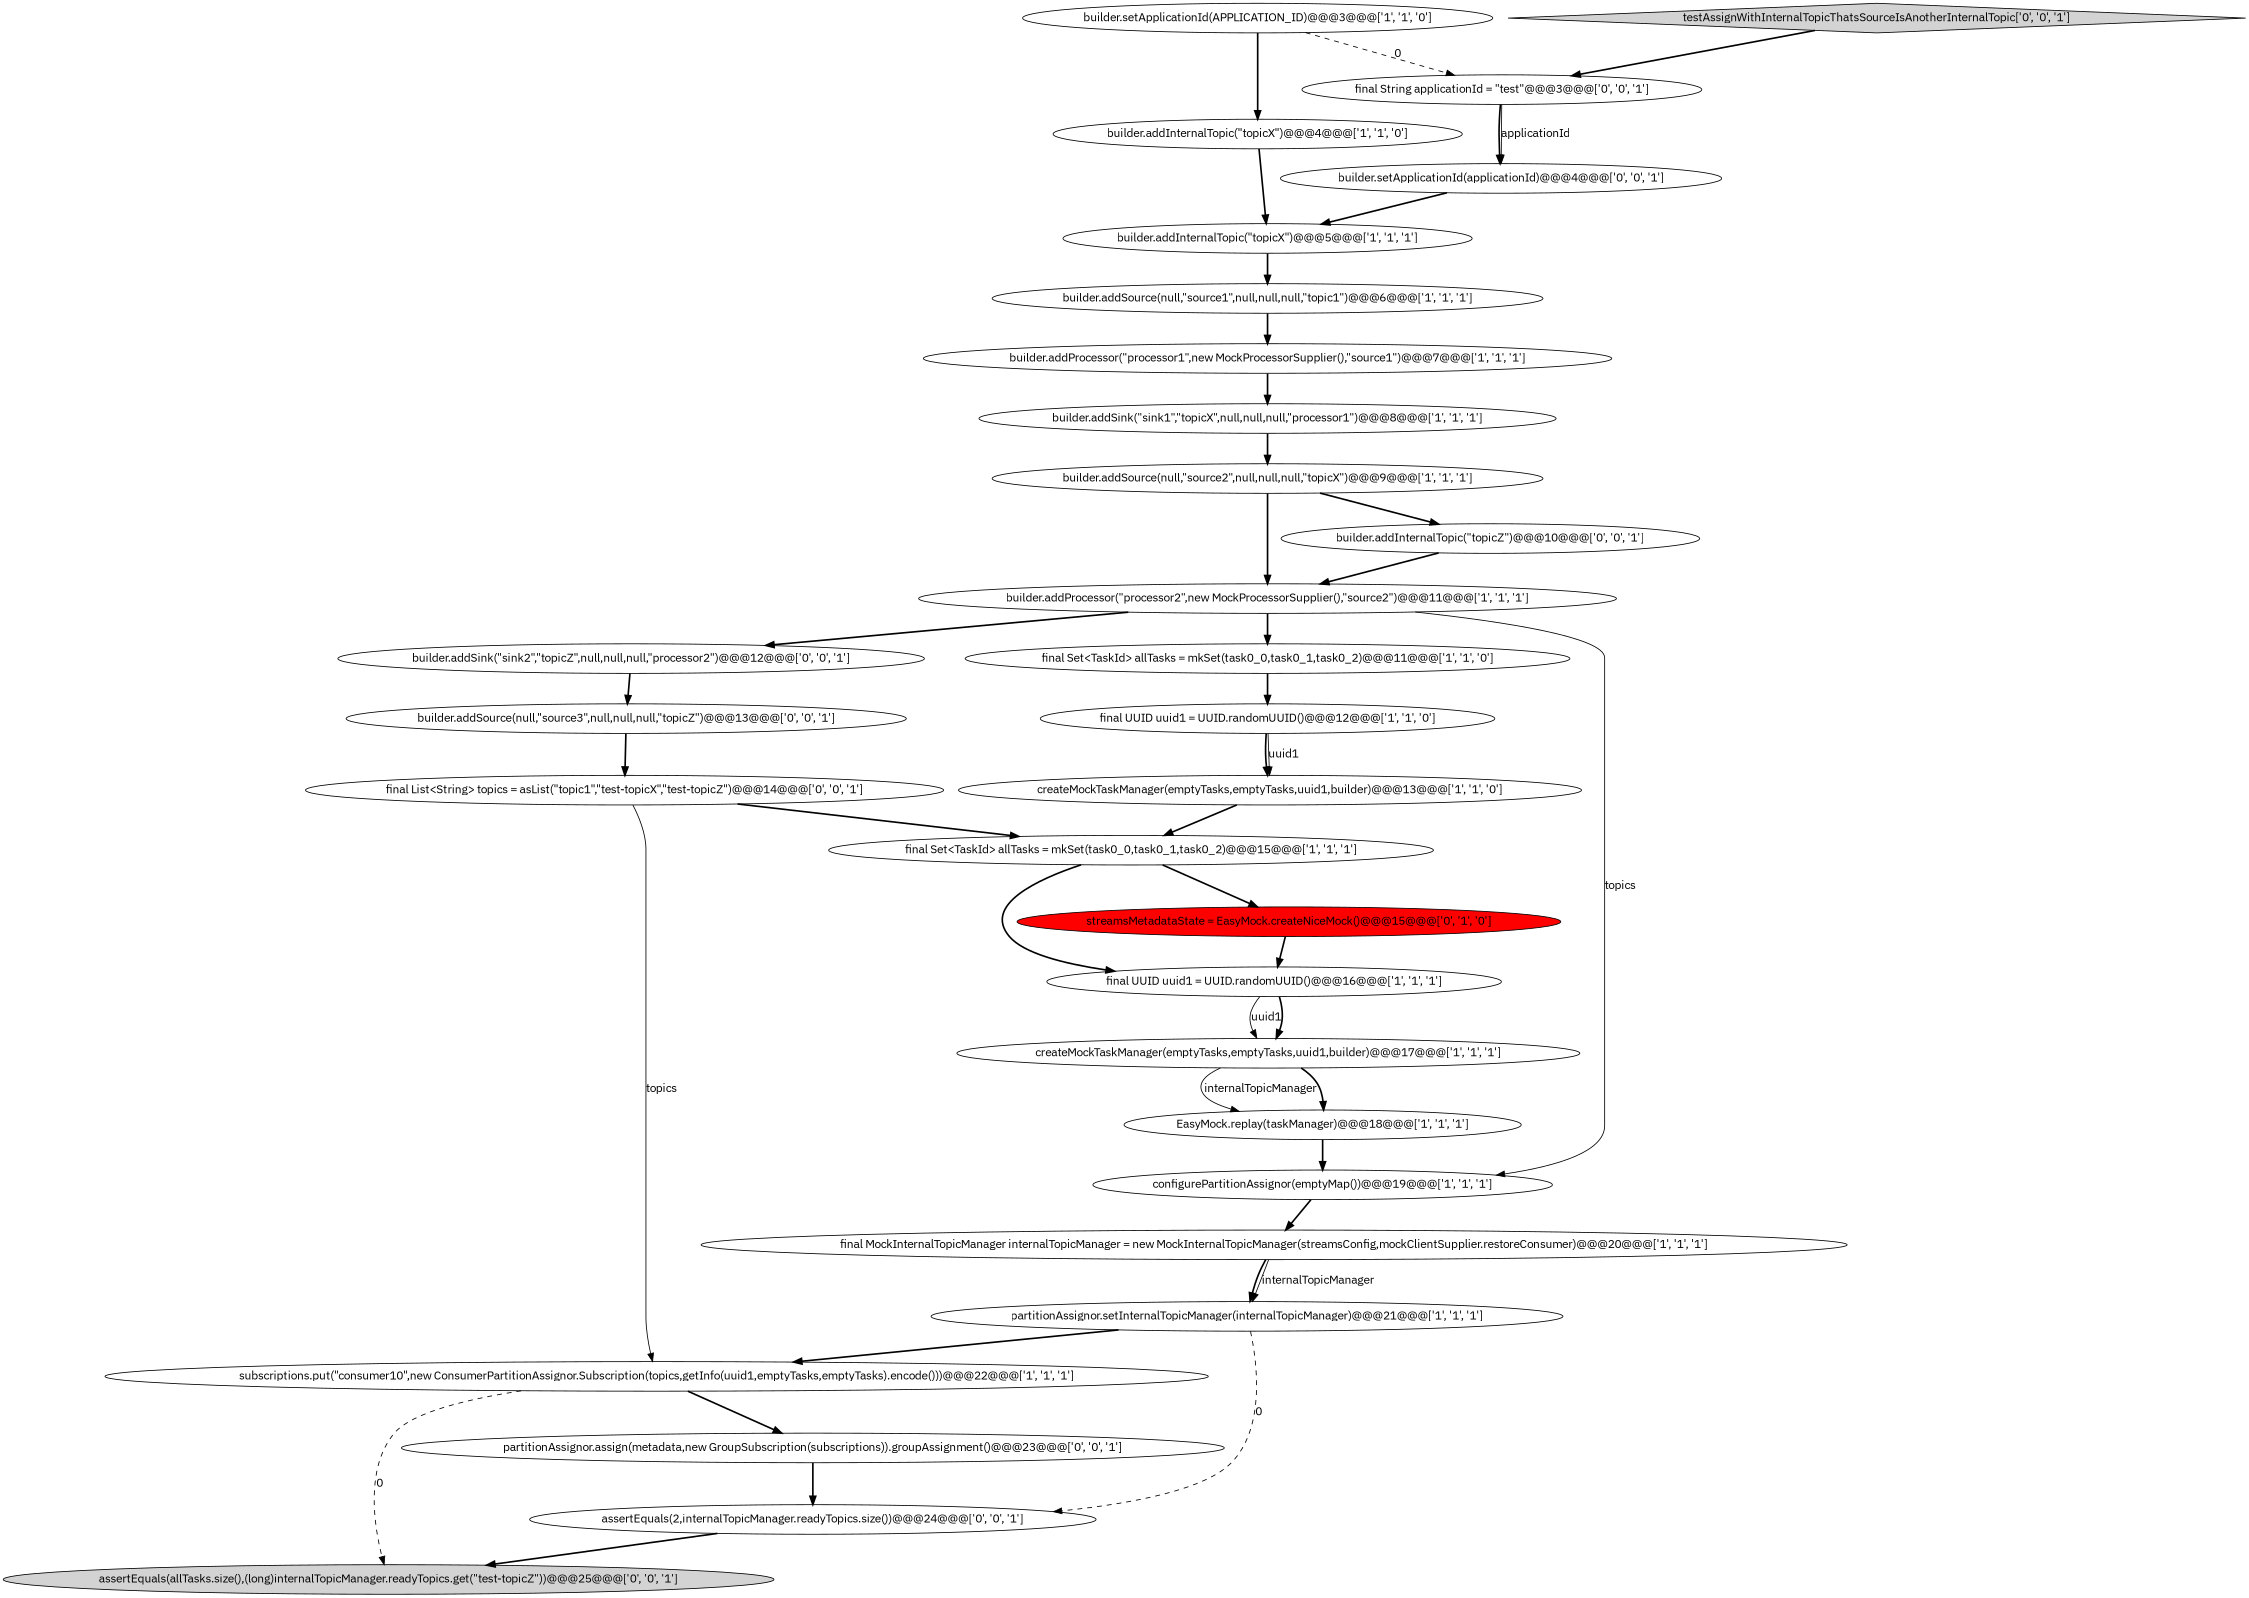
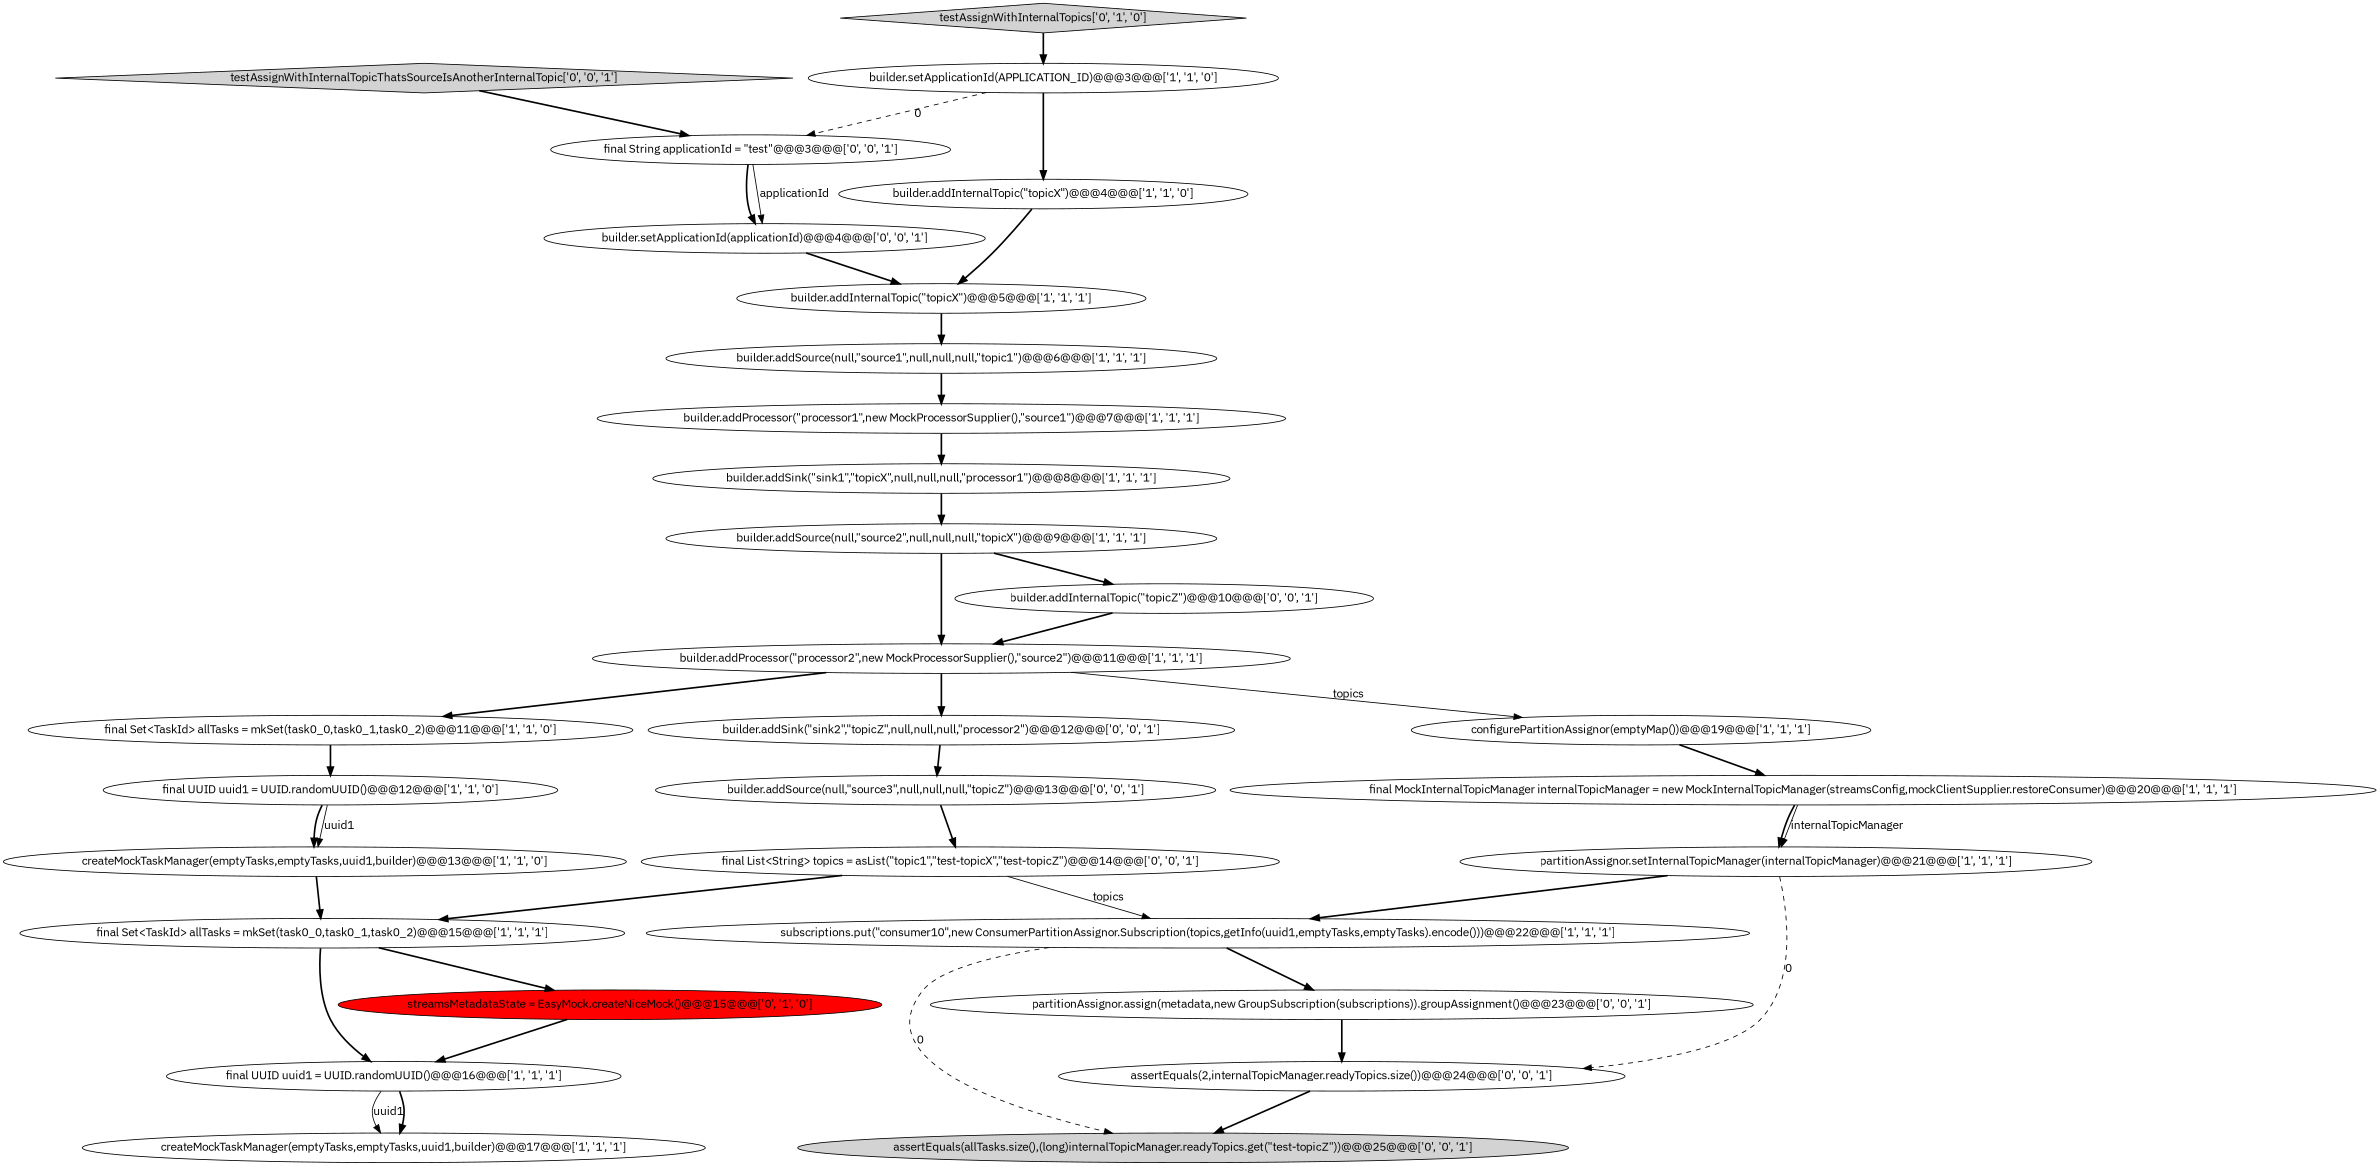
  digraph {
    fontname="IBM Plex Sans"
    node [fillcolor=white fontname="IBM Plex Sans" shape=ellipse style=filled]
    edge [fontname="IBM Plex Sans" style=bold]
    n1 [label="partitionAssignor.assign(metadata,new GroupSubscription(subscriptions)).groupAssignment()@@@23@@@['0', '0', '1']"]
    n2 [label="assertEquals(2,internalTopicManager.readyTopics.size())@@@24@@@['0', '0', '1']"]
    n3 [fillcolor=lightgray label="assertEquals(allTasks.size(),(long)internalTopicManager.readyTopics.get(\"test-topicZ\"))@@@25@@@['0', '0', '1']"]
    n4 [label="builder.addProcessor(\"processor1\",new MockProcessorSupplier(),\"source1\")@@@7@@@['1', '1', '1']"]
    n5 [label="builder.addSink(\"sink1\",\"topicX\",null,null,null,\"processor1\")@@@8@@@['1', '1', '1']"]
    n6 [label="builder.addSource(null,\"source2\",null,null,null,\"topicX\")@@@9@@@['1', '1', '1']"]
    n7 [label="subscriptions.put(\"consumer10\",new ConsumerPartitionAssignor.Subscription(topics,getInfo(uuid1,emptyTasks,emptyTasks).encode()))@@@22@@@['1', '1', '1']"]
    n8 [label="final UUID uuid1 = UUID.randomUUID()@@@16@@@['1', '1', '1']"]
    n9 [label="createMockTaskManager(emptyTasks,emptyTasks,uuid1,builder)@@@17@@@['1', '1', '1']"]
-   n10 [label="EasyMock.replay(taskManager)@@@18@@@['1', '1', '1']"]
    n11 [label="builder.setApplicationId(APPLICATION_ID)@@@3@@@['1', '1', '0']"]
    n12 [label="builder.addInternalTopic(\"topicX\")@@@4@@@['1', '1', '0']"]
    n13 [label="final String applicationId = \"test\"@@@3@@@['0', '0', '1']"]
    n14 [label="builder.addInternalTopic(\"topicX\")@@@5@@@['1', '1', '1']"]
    n15 [label="builder.setApplicationId(applicationId)@@@4@@@['0', '0', '1']"]
    n16 [label="builder.addProcessor(\"processor2\",new MockProcessorSupplier(),\"source2\")@@@11@@@['1', '1', '1']"]
    n17 [label="builder.addInternalTopic(\"topicZ\")@@@10@@@['0', '0', '1']"]
    n18 [label="final Set<TaskId> allTasks = mkSet(task0_0,task0_1,task0_2)@@@11@@@['1', '1', '0']"]
    n19 [label="configurePartitionAssignor(emptyMap())@@@19@@@['1', '1', '1']"]
    n20 [label="builder.addSink(\"sink2\",\"topicZ\",null,null,null,\"processor2\")@@@12@@@['0', '0', '1']"]
    n21 [label="final UUID uuid1 = UUID.randomUUID()@@@12@@@['1', '1', '0']"]
    n22 [label="createMockTaskManager(emptyTasks,emptyTasks,uuid1,builder)@@@13@@@['1', '1', '0']"]
    n23 [label="final Set<TaskId> allTasks = mkSet(task0_0,task0_1,task0_2)@@@15@@@['1', '1', '1']"]
    n24 [label="final List<String> topics = asList(\"topic1\",\"test-topicX\",\"test-topicZ\")@@@14@@@['0', '0', '1']"]
    n25 [fillcolor=red label="streamsMetadataState = EasyMock.createNiceMock()@@@15@@@['0', '1', '0']"]
    n26 [label="builder.addSource(null,\"source1\",null,null,null,\"topic1\")@@@6@@@['1', '1', '1']"]
    n27 [label="final MockInternalTopicManager internalTopicManager = new MockInternalTopicManager(streamsConfig,mockClientSupplier.restoreConsumer)@@@20@@@['1', '1', '1']"]
    n28 [label="partitionAssignor.setInternalTopicManager(internalTopicManager)@@@21@@@['1', '1', '1']"]
+   n29 [fillcolor=lightgray label="testAssignWithInternalTopics['0', '1', '0']" shape=diamond]
    n30 [label="builder.addSource(null,\"source3\",null,null,null,\"topicZ\")@@@13@@@['0', '0', '1']"]
    n31 [fillcolor=lightgray label="testAssignWithInternalTopicThatsSourceIsAnotherInternalTopic['0', '0', '1']" shape=diamond]
    n1 -> n2
    n2 -> n3
    n4 -> n5
    n5 -> n6
    n6 -> n16
    n6 -> n17
    n7 -> n1
    n7 -> n3 [label=0 style=dashed]
    n8 -> n9 [label=uuid1 style=solid]
    n8 -> n9
-   n9 -> n10 [label=internalTopicManager style=solid]
-   n9 -> n10
-   n10 -> n19
    n11 -> n12
    n11 -> n13 [label=0 style=dashed]
    n12 -> n14
    n13 -> n15
    n13 -> n15 [label=applicationId style=solid]
    n14 -> n26
    n15 -> n14
    n16 -> n18
    n16 -> n19 [label=topics style=solid]
    n16 -> n20
    n17 -> n16
    n18 -> n21
    n19 -> n27
    n20 -> n30
    n21 -> n22
    n21 -> n22 [label=uuid1 style=solid]
    n22 -> n23
    n23 -> n8
    n23 -> n25
    n24 -> n7 [label=topics style=solid]
    n24 -> n23
    n25 -> n8
    n26 -> n4
    n27 -> n28
    n27 -> n28 [label=internalTopicManager style=solid]
    n28 -> n2 [label=0 style=dashed]
    n28 -> n7
+   n29 -> n11
    n30 -> n24
    n31 -> n13
  }
